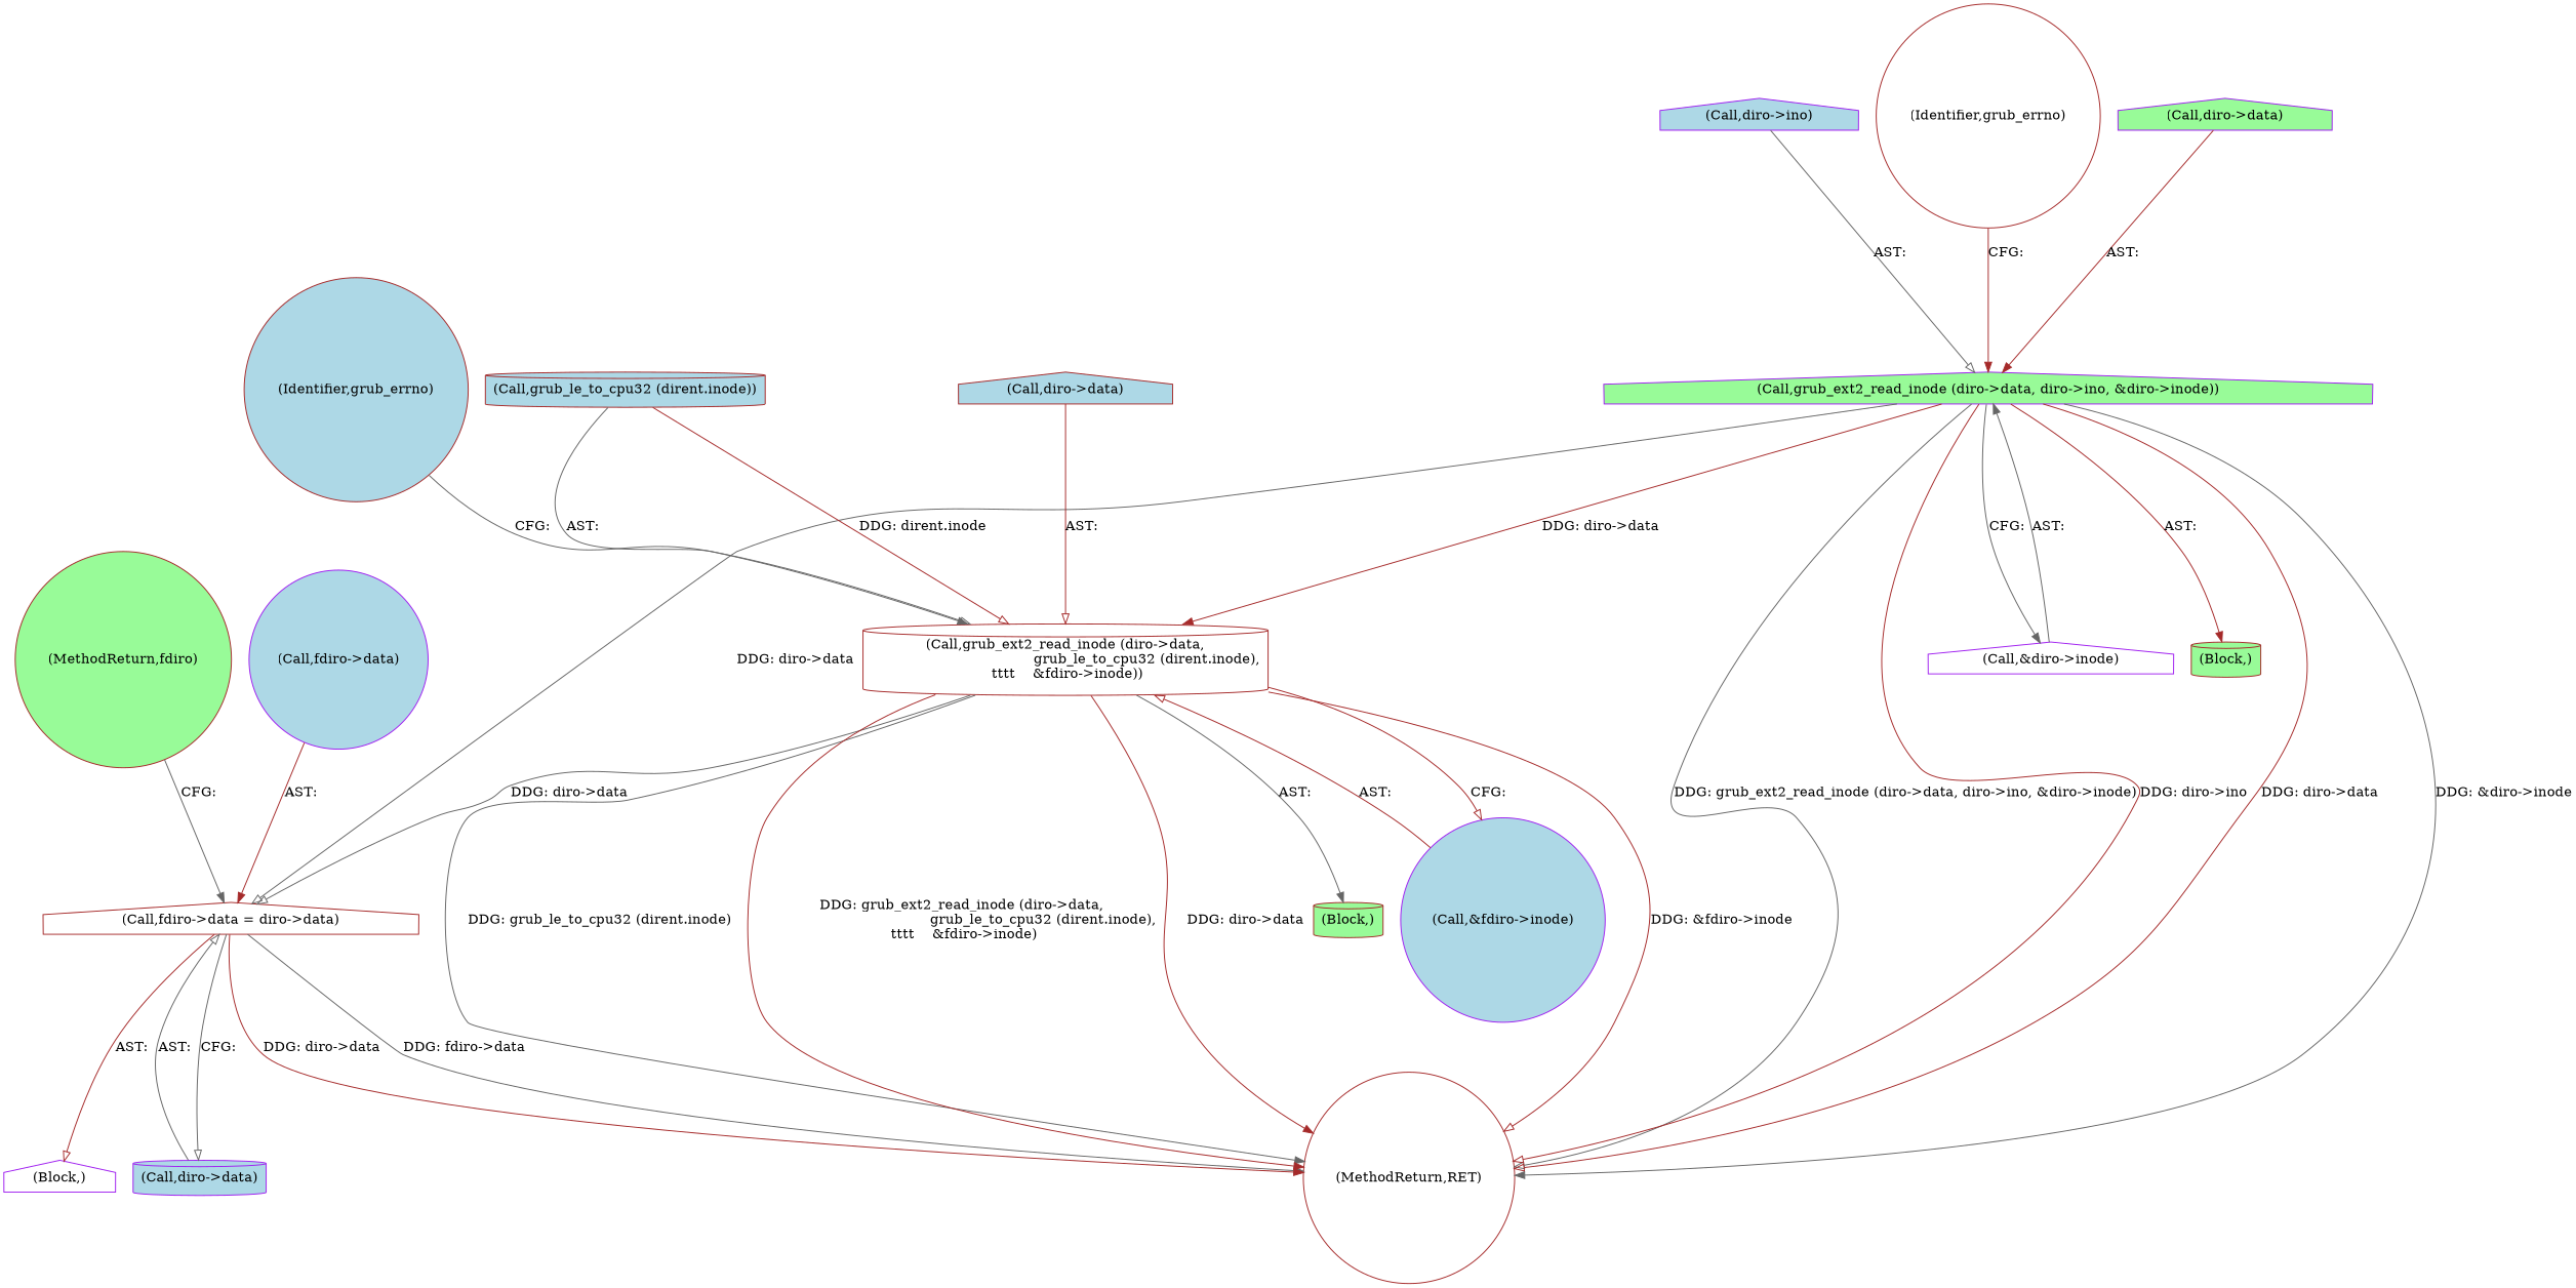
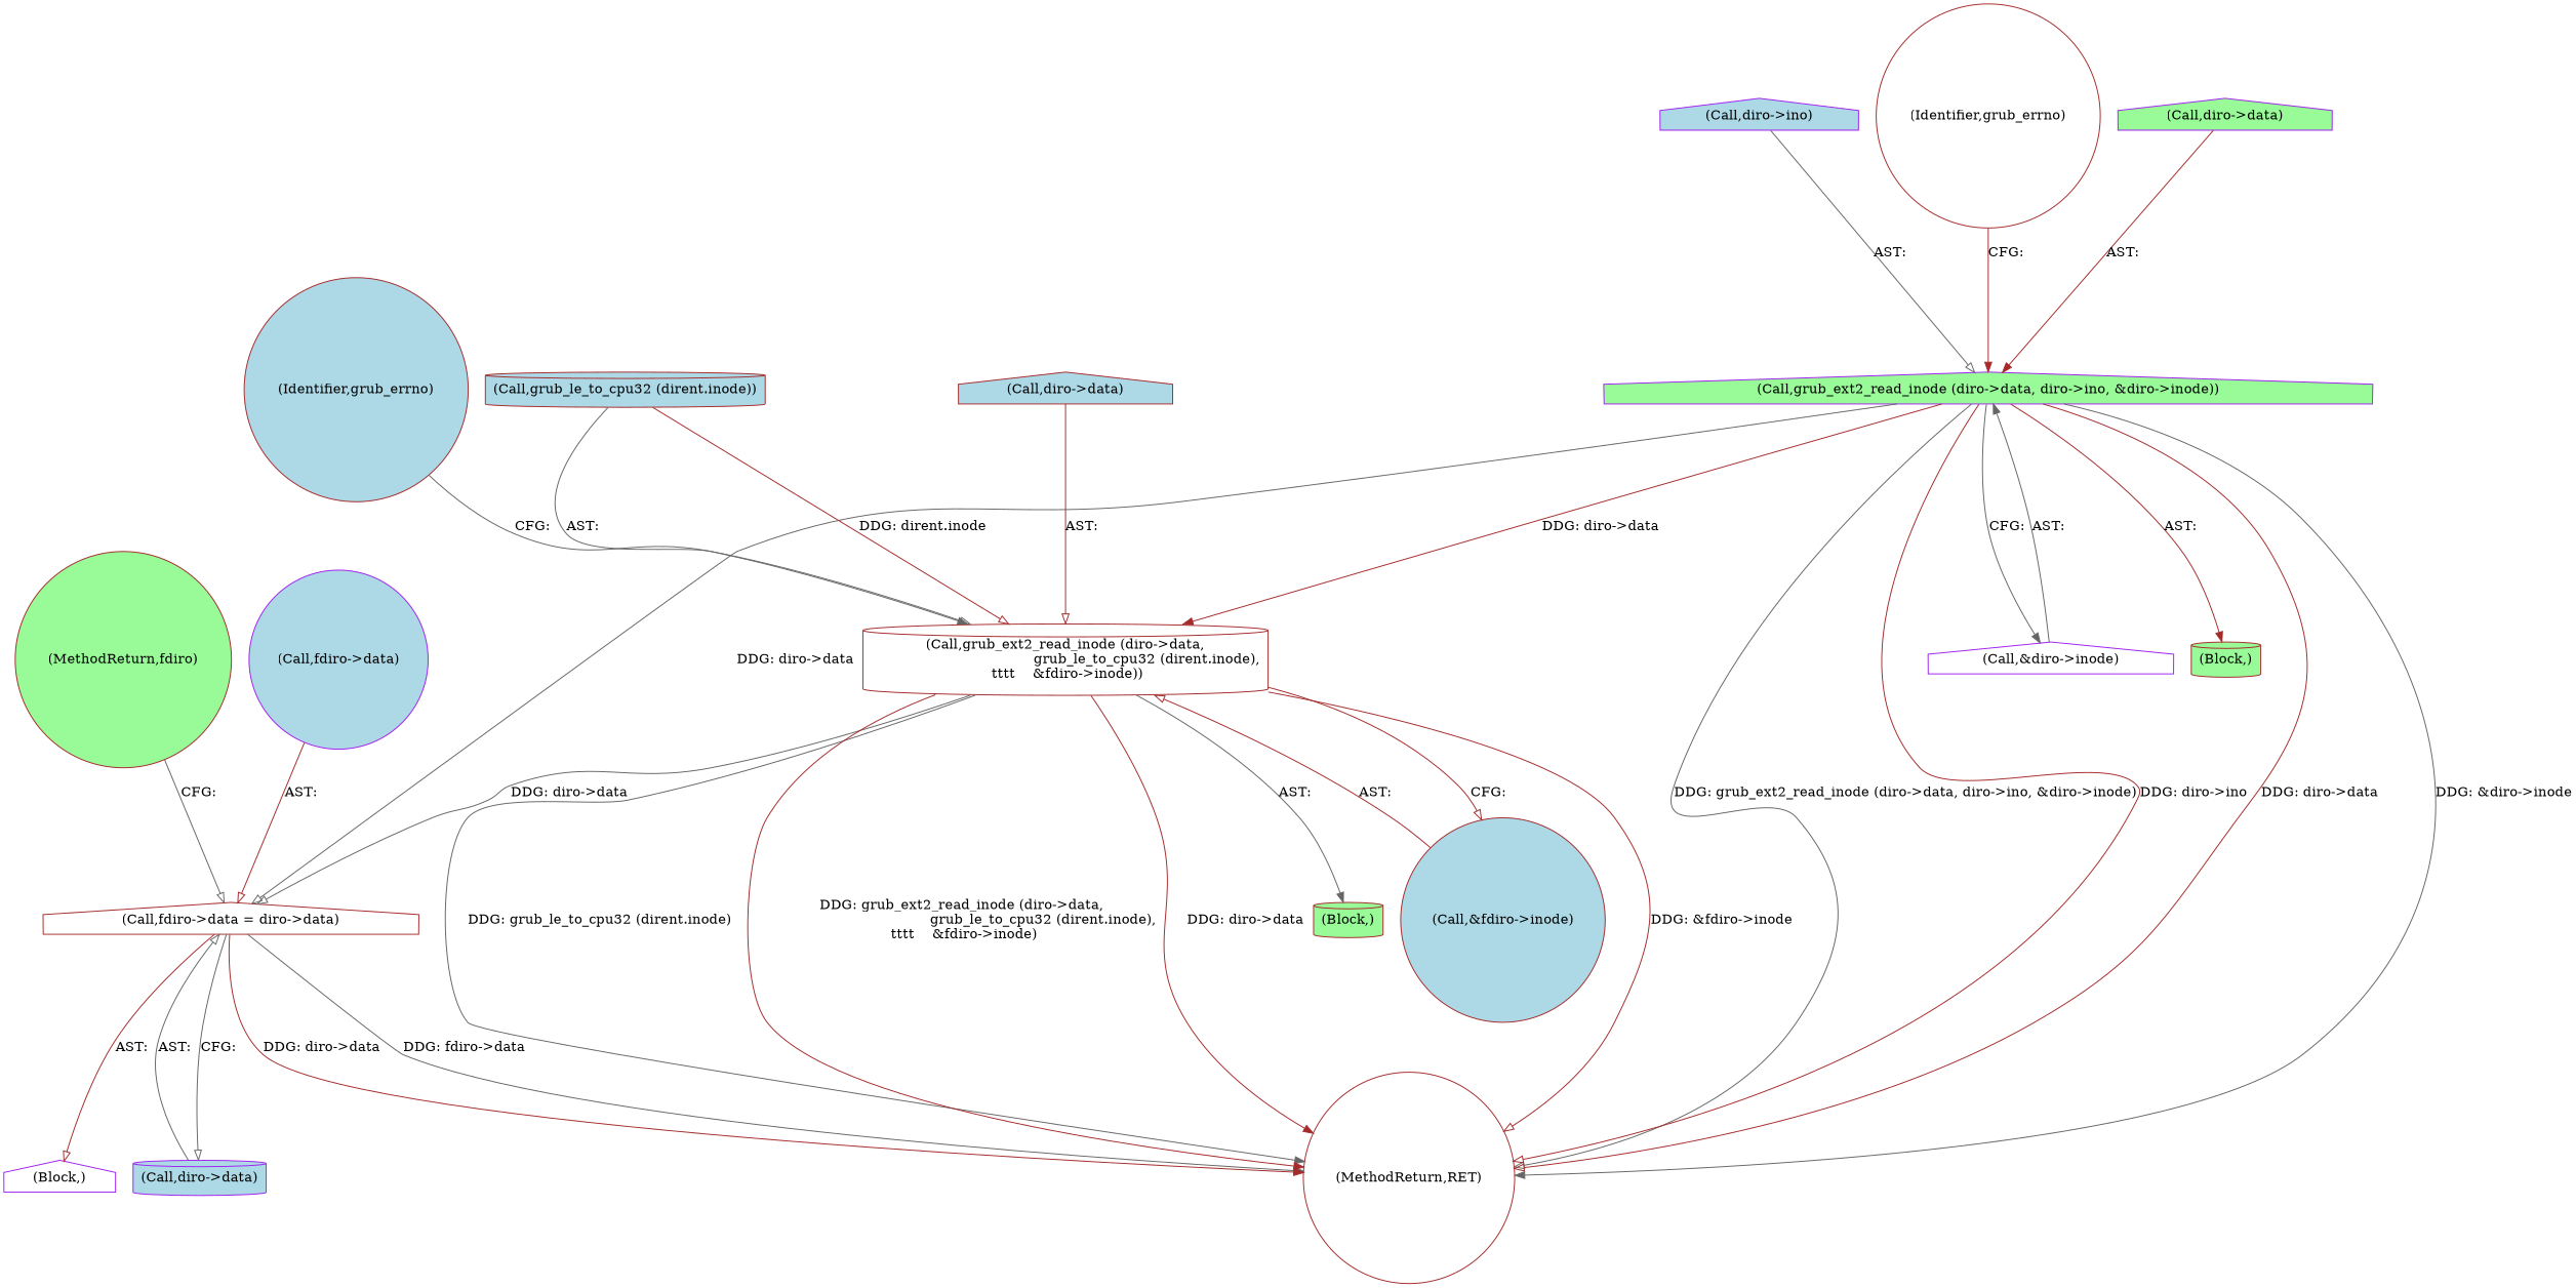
  digraph {
    node [color=brown fillcolor=lightblue shape=house style=filled]
    edge [arrowhead=onormal color=brown]
    n1 [color=purple fillcolor=palegreen label="(Call,grub_ext2_read_inode (diro->data, diro->ino, &diro->inode))"]
    n2 [fillcolor=white label="(Call,fdiro->data = diro->data)"]
    n3 [fillcolor=white label="(Call,grub_ext2_read_inode (diro->data,\n                                     grub_le_to_cpu32 (dirent.inode),\n \t\t\t\t    &fdiro->inode))" shape=cylinder]
    n4 [color=purple fillcolor=white label="(Call,&diro->inode)"]
    n5 [fillcolor=white label="(MethodReturn,RET)" shape=circle]
    n6 [fillcolor=palegreen label="(Block,)" shape=cylinder]
    n7 [color=purple label="(Call,diro->data)" shape=cylinder]
    n8 [color=purple fillcolor=white label="(Block,)"]
    n9 [fillcolor=palegreen label="(Block,)" shape=cylinder]
-   n10 [color=purple label="(Call,&fdiro->inode)" shape=circle]
+   n10 [label="(Call,&fdiro->inode)" shape=circle]
    n11 [color=purple label="(Call,diro->ino)"]
    n12 [fillcolor=white label="(Identifier,grub_errno)" shape=circle]
    n13 [color=purple fillcolor=palegreen label="(Call,diro->data)"]
    n14 [fillcolor=palegreen label="(MethodReturn,fdiro)" shape=circle]
    n15 [label="(Call,diro->data)"]
    n16 [label="(Call,grub_le_to_cpu32 (dirent.inode))" shape=cylinder]
    n17 [color=purple label="(Call,fdiro->data)" shape=circle]
    n18 [label="(Identifier,grub_errno)" shape=circle]
    n1 -> n2 [color=gray40 label="DDG: diro->data"]
    n1 -> n3 [arrowhead=normal label="DDG: diro->data"]
    n1 -> n4 [arrowhead=normal color=gray40 label="CFG: "]
    n1 -> n5 [arrowhead=normal color=gray40 label="DDG: &diro->inode"]
    n1 -> n5 [color=gray40 label="DDG: grub_ext2_read_inode (diro->data, diro->ino, &diro->inode)"]
    n1 -> n5 [label="DDG: diro->ino"]
    n1 -> n5 [label="DDG: diro->data"]
    n1 -> n6 [arrowhead=normal label="AST: "]
    n2 -> n5 [arrowhead=normal color=gray40 label="DDG: fdiro->data"]
    n2 -> n5 [arrowhead=normal label="DDG: diro->data"]
    n2 -> n7 [color=gray40 label="CFG: "]
    n2 -> n8 [label="AST: "]
    n3 -> n2 [color=gray40 label="DDG: diro->data"]
    n3 -> n5 [arrowhead=normal color=gray40 label="DDG: grub_le_to_cpu32 (dirent.inode)"]
    n3 -> n5 [arrowhead=normal label="DDG: grub_ext2_read_inode (diro->data,\n                                     grub_le_to_cpu32 (dirent.inode),\n \t\t\t\t    &fdiro->inode)"]
    n3 -> n5 [arrowhead=normal label="DDG: diro->data"]
    n3 -> n5 [label="DDG: &fdiro->inode"]
    n3 -> n9 [arrowhead=normal color=gray40 label="AST: "]
    n3 -> n10 [label="CFG: "]
    n4 -> n1 [arrowhead=normal color=gray40 label="AST: "]
    n7 -> n2 [color=gray40 label="AST: "]
    n10 -> n3 [label="AST: "]
    n11 -> n1 [color=gray40 label="AST: "]
    n12 -> n1 [arrowhead=normal label="CFG: "]
    n13 -> n1 [arrowhead=normal label="AST: "]
-   n14 -> n2 [arrowhead=normal color=gray40 label="CFG: "]
+   n14 -> n2 [color=gray40 label="CFG: "]
    n15 -> n3 [label="AST: "]
    n16 -> n3 [arrowhead=normal color=gray40 label="AST: "]
    n16 -> n3 [label="DDG: dirent.inode"]
-   n17 -> n2 [arrowhead=normal label="AST: "]
+   n17 -> n2 [label="AST: "]
    n18 -> n3 [color=gray40 label="CFG: "]
  }
